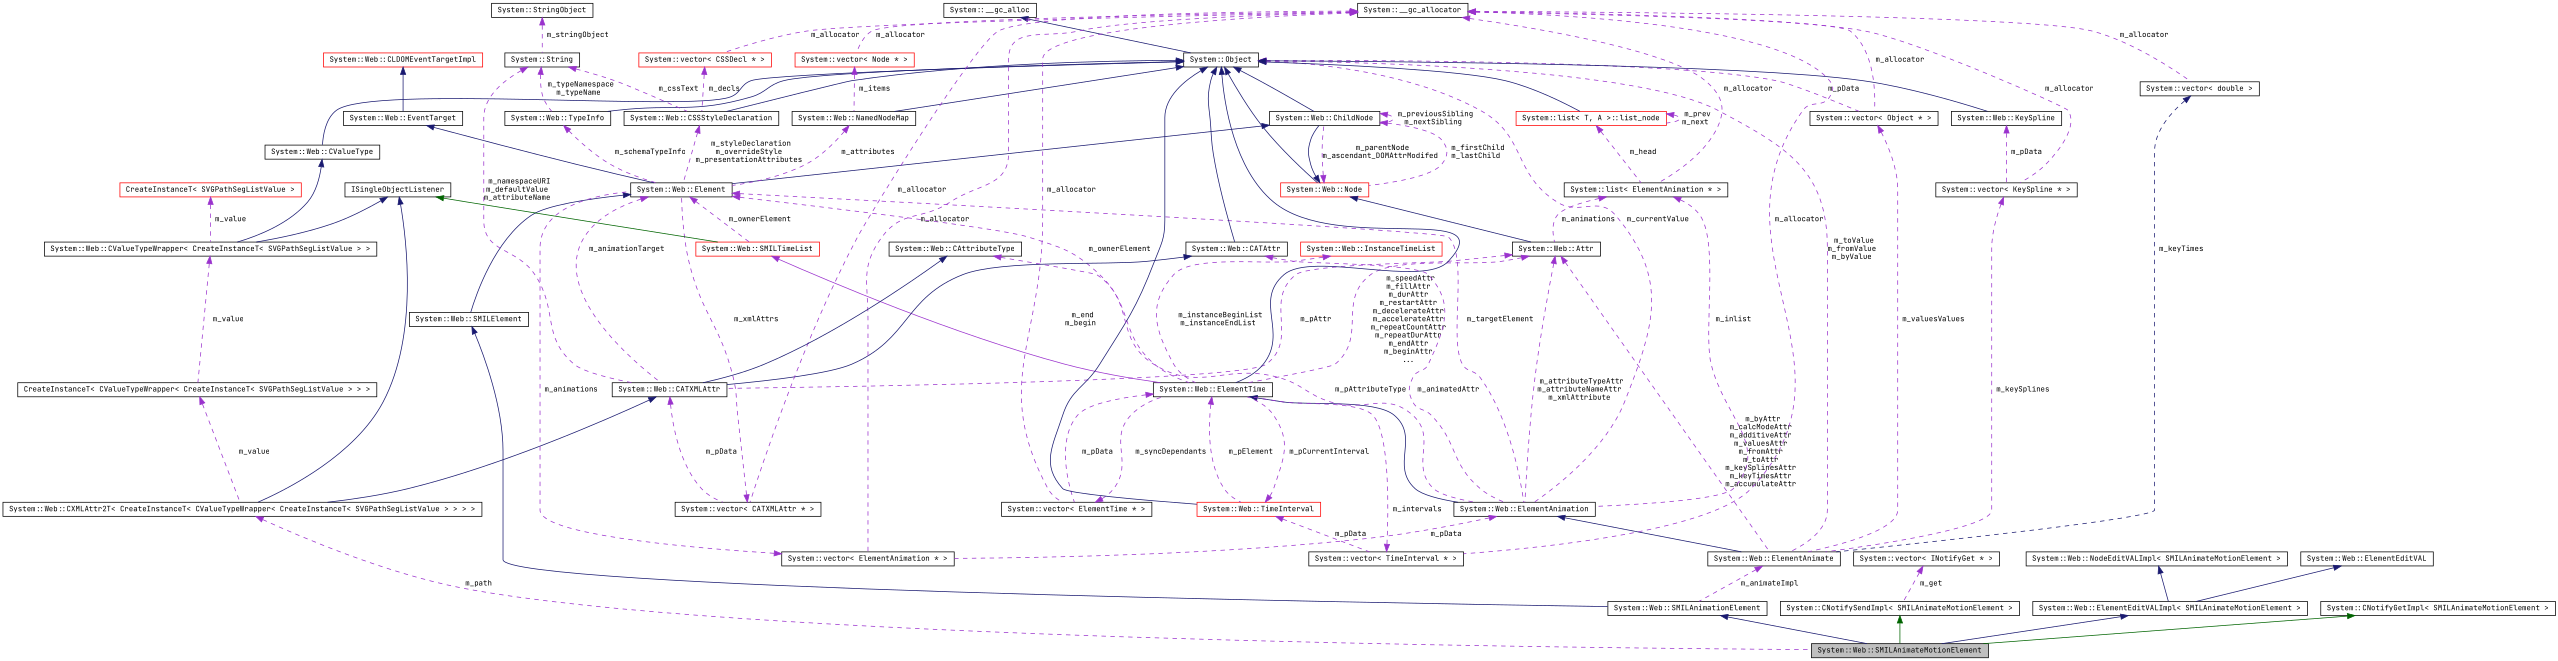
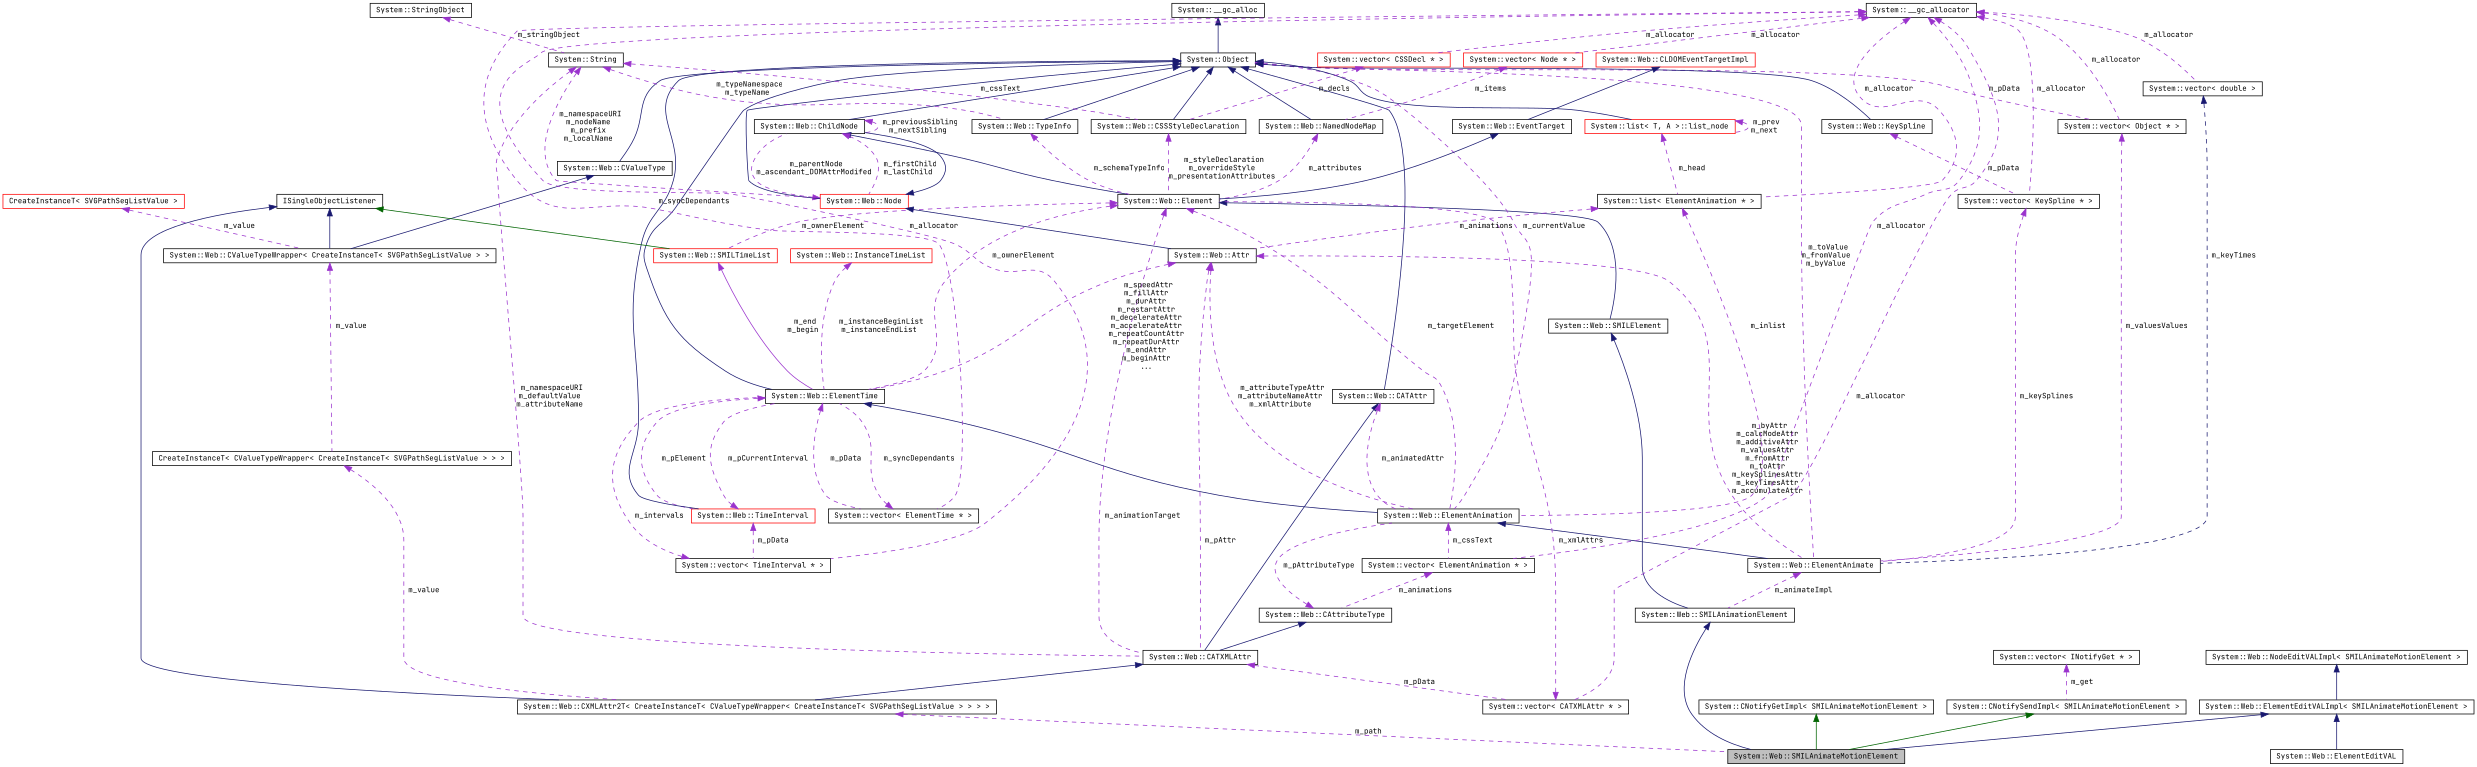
  digraph {
    fontname="JetBrains Mono"
    node [color=black fillcolor=white fontname="JetBrains Mono" fontsize=10 shape=record style=filled]
    edge [color=darkorchid3 dir=back fontname="JetBrains Mono" fontsize=10 labelfontname=Helvetica labelfontsize=10 style=dashed]
    n1 [fillcolor=grey75 fontcolor=black height=0.2 label="System::Web::SMILAnimateMotionElement" width=0.4]
    n2 [height=0.2 label="System::Web::SMILAnimationElement" width=0.4]
    n3 [height=0.2 label="System::Web::SMILElement" width=0.4]
    n4 [height=0.2 label="System::Web::Element" width=0.4]
    n5 [height=0.2 label="System::Web::CATXMLAttr" width=0.4]
    n6 [height=0.2 label="System::Web::ElementAnimation" width=0.4]
    n7 [height=0.2 label="System::Web::ElementTime" width=0.4]
    n8 [color=red height=0.2 label="System::Web::SMILTimeList" width=0.4]
    n9 [height=0.2 label="System::vector\< CATXMLAttr * \>" width=0.4]
    n10 [height=0.2 label="System::Web::CXMLAttr2T\< CreateInstanceT\< CValueTypeWrapper\< CreateInstanceT\< SVGPathSegListValue \> \> \> \>" width=0.4]
    n11 [height=0.2 label="System::Web::ElementAnimate" width=0.4]
    n12 [height=0.2 label="System::vector\< ElementAnimation * \>" width=0.4]
    n13 [color=red height=0.2 label="System::Web::TimeInterval" width=0.4]
    n14 [height=0.2 label="System::vector\< ElementTime * \>" width=0.4]
    n15 [height=0.2 label="System::Web::ChildNode" width=0.4]
    n16 [color=red height=0.2 label="System::Web::Node" width=0.4]
    n17 [height=0.2 label="System::Web::Attr" width=0.4]
    n18 [height=0.2 label="System::Object" width=0.4]
    n19 [height=0.2 label="System::Web::CATAttr" width=0.4]
    n20 [color=red height=0.2 label="System::list\< T, A \>::list_node" width=0.4]
    n21 [height=0.2 label="System::Web::NamedNodeMap" width=0.4]
    n22 [height=0.2 label="System::Web::TypeInfo" width=0.4]
    n23 [height=0.2 label="System::Web::CSSStyleDeclaration" width=0.4]
    n24 [height=0.2 label="System::vector\< Object * \>" width=0.4]
    n25 [height=0.2 label="System::Web::KeySpline" width=0.4]
    n26 [height=0.2 label="System::Web::CValueType" width=0.4]
    n27 [height=0.2 label="System::StringObject" width=0.4]
    n28 [height=0.2 label="System::String" width=0.4]
    n29 [height=0.2 label="System::list\< ElementAnimation * \>" width=0.4]
    n30 [height=0.2 label="System::vector\< TimeInterval * \>" width=0.4]
    n31 [height=0.2 label="System::vector\< KeySpline * \>" width=0.4]
    n32 [height=0.2 label="System::Web::CValueTypeWrapper\< CreateInstanceT\< SVGPathSegListValue \> \>" width=0.4]
    n33 [height=0.2 label="System::__gc_alloc" width=0.4]
    n34 [height=0.2 label="System::Web::EventTarget" width=0.4]
    n35 [color=red height=0.2 label="System::Web::CLDOMEventTargetImpl" width=0.4]
    n36 [height=0.2 label="System::__gc_allocator" width=0.4]
    n37 [color=red height=0.2 label="System::vector\< Node * \>" width=0.4]
    n38 [color=red height=0.2 label="System::vector\< CSSDecl * \>" width=0.4]
    n39 [height=0.2 label="System::vector\< double \>" width=0.4]
    n40 [height=0.2 label="System::vector\< INotifyGet * \>" width=0.4]
    n41 [height=0.2 label="System::CNotifySendImpl\< SMILAnimateMotionElement \>" width=0.4]
    n42 [height=0.2 label="System::Web::CAttributeType" width=0.4]
    n43 [height=0.2 label=ISingleObjectListener width=0.4]
    n44 [height=0.2 label="CreateInstanceT\< CValueTypeWrapper\< CreateInstanceT\< SVGPathSegListValue \> \> \>" width=0.4]
    n45 [color=red height=0.2 label="System::Web::InstanceTimeList" width=0.4]
    n46 [height=0.2 label="System::Web::ElementEditVALImpl\< SMILAnimateMotionElement \>" width=0.4]
    n47 [height=0.2 label="System::Web::NodeEditVALImpl\< SMILAnimateMotionElement \>" width=0.4]
    n48 [height=0.2 label="System::Web::ElementEditVAL" width=0.4]
    n49 [height=0.2 label="System::CNotifyGetImpl\< SMILAnimateMotionElement \>" width=0.4]
    n50 [color=red height=0.2 label="CreateInstanceT\< SVGPathSegListValue \>" width=0.4]
    n2 -> n1 [color=midnightblue style=solid]
    n3 -> n2 [color=midnightblue style=solid]
    n4 -> n3 [color=midnightblue style=solid]
    n4 -> n5 [label=" m_animationTarget"]
    n4 -> n6 [label=" m_targetElement"]
    n4 -> n7 [label=" m_ownerElement"]
    n4 -> n8 [label=" m_ownerElement"]
    n5 -> n9 [label=" m_pData"]
    n5 -> n10 [color=midnightblue style=solid]
    n6 -> n11 [color=midnightblue style=solid]
-   n6 -> n12 [label=" m_pData"]
+   n6 -> n12 [label=" m_cssText"]
    n7 -> n6 [color=midnightblue style=solid]
    n7 -> n13 [label=" m_pElement"]
    n7 -> n14 [label=" m_pData"]
    n8 -> n7 [label=" m_end\nm_begin" style=solid]
    n9 -> n4 [label=" m_xmlAttrs"]
    n10 -> n1 [label=" m_path"]
    n11 -> n2 [label=" m_animateImpl"]
-   n12 -> n4 [label=" m_animations"]
+   n12 -> n42 [label=" m_animations"]
    n13 -> n7 [label=" m_pCurrentInterval"]
    n13 -> n30 [label=" m_pData"]
    n14 -> n7 [label=" m_syncDependants"]
    n15 -> n4 [color=midnightblue style=solid]
    n15 -> n15 [label=" m_previousSibling\nm_nextSibling"]
    n15 -> n16 [label=" m_firstChild\nm_lastChild"]
    n16 -> n15 [color=midnightblue style=solid]
    n16 -> n15 [label=" m_parentNode\nm_ascendant_DOMAttrModifed"]
    n16 -> n17 [color=midnightblue style=solid]
    n17 -> n5 [label=" m_pAttr"]
    n17 -> n6 [label=" m_attributeTypeAttr\nm_attributeNameAttr\nm_xmlAttribute"]
    n17 -> n7 [label=" m_speedAttr\nm_fillAttr\nm_durAttr\nm_restartAttr\nm_decelerateAttr\nm_accelerateAttr\nm_repeatCountAttr\nm_repeatDurAttr\nm_endAttr\nm_beginAttr\n..."]
    n17 -> n11 [label=" m_byAttr\nm_calcModeAttr\nm_additiveAttr\nm_valuesAttr\nm_fromAttr\nm_toAttr\nm_keySplinesAttr\nm_keyTimesAttr\nm_accumulateAttr"]
    n18 -> n6 [label=" m_currentValue"]
    n18 -> n7 [color=midnightblue style=solid]
    n18 -> n11 [label=" m_toValue\nm_fromValue\nm_byValue"]
    n18 -> n13 [color=midnightblue style=solid]
    n18 -> n15 [color=midnightblue style=solid]
    n18 -> n16 [color=midnightblue style=solid]
    n18 -> n19 [color=midnightblue style=solid]
    n18 -> n20 [color=midnightblue style=solid]
    n18 -> n21 [color=midnightblue style=solid]
    n18 -> n22 [color=midnightblue style=solid]
    n18 -> n23 [color=midnightblue style=solid]
    n18 -> n24 [label=" m_pData"]
    n18 -> n25 [color=midnightblue style=solid]
    n18 -> n26 [color=midnightblue style=solid]
    n19 -> n5 [color=midnightblue style=solid]
    n19 -> n6 [label=" m_animatedAttr"]
    n20 -> n20 [label=" m_prev\nm_next"]
    n20 -> n29 [label=" m_head"]
    n21 -> n4 [label=" m_attributes"]
    n22 -> n4 [label=" m_schemaTypeInfo"]
    n23 -> n4 [label=" m_styleDeclaration\nm_overrideStyle\nm_presentationAttributes"]
    n24 -> n11 [label=" m_valuesValues"]
    n25 -> n31 [label=" m_pData"]
    n26 -> n32 [color=midnightblue style=solid]
    n27 -> n28 [label=" m_stringObject"]
    n28 -> n5 [label=" m_namespaceURI\nm_defaultValue\nm_attributeName"]
+   n28 -> n16 [label=" m_namespaceURI\nm_nodeName\nm_prefix\nm_localName"]
    n28 -> n22 [label=" m_typeNamespace\nm_typeName"]
    n28 -> n23 [label=" m_cssText"]
    n29 -> n6 [label=" m_inlist"]
    n29 -> n17 [label=" m_animations"]
    n30 -> n7 [label=" m_intervals"]
    n31 -> n11 [label=" m_keySplines"]
    n32 -> n44 [label=" m_value"]
    n33 -> n18 [color=midnightblue style=solid]
    n34 -> n4 [color=midnightblue style=solid]
    n35 -> n34 [color=midnightblue style=solid]
    n36 -> n9 [label=" m_allocator"]
    n36 -> n12 [label=" m_allocator"]
-   n36 -> n14 [label=" m_allocator"]
+   n36 -> n14 [label=" m_syncDependants"]
    n36 -> n24 [label=" m_allocator"]
    n36 -> n29 [label=" m_allocator"]
    n36 -> n30 [label=" m_allocator"]
    n36 -> n31 [label=" m_allocator"]
    n36 -> n37 [label=" m_allocator"]
    n36 -> n38 [label=" m_allocator"]
    n36 -> n39 [label=" m_allocator"]
    n37 -> n21 [label=" m_items"]
    n38 -> n23 [label=" m_decls"]
    n39 -> n11 [color=midnightblue label=" m_keyTimes"]
    n40 -> n41 [label=" m_get"]
    n41 -> n1 [color=darkgreen style=solid]
    n42 -> n5 [color=midnightblue style=solid]
    n42 -> n6 [label=" m_pAttributeType"]
    n43 -> n8 [color=darkgreen style=solid]
    n43 -> n10 [color=midnightblue style=solid]
    n43 -> n32 [color=midnightblue style=solid]
    n44 -> n10 [label=" m_value"]
    n45 -> n7 [label=" m_instanceBeginList\nm_instanceEndList"]
    n46 -> n1 [color=midnightblue style=solid]
    n47 -> n46 [color=midnightblue style=solid]
-   n48 -> n46 [color=midnightblue style=solid]
+   n46 -> n48 [color=midnightblue style=solid]
    n49 -> n1 [color=darkgreen style=solid]
    n50 -> n32 [label=" m_value"]
  }
